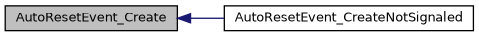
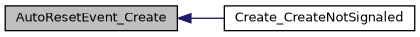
  digraph {
    rankdir=LR
    node [color=black fontname=Helvetica fontsize=10 shape=record style=filled]
    n1 [fillcolor=grey75 fontcolor=black height=0.2 label=AutoResetEvent_Create width=0.4]
-   n2 [fillcolor=white height=0.2 label=AutoResetEvent_CreateNotSignaled width=0.4]
+   n2 [fillcolor=white height=0.2 label=Create_CreateNotSignaled width=0.4]
    n1 -> n2 [color=midnightblue dir=back fontname=Helvetica fontsize=10 labelfontname=Helvetica labelfontsize=10 style=solid]
  }
